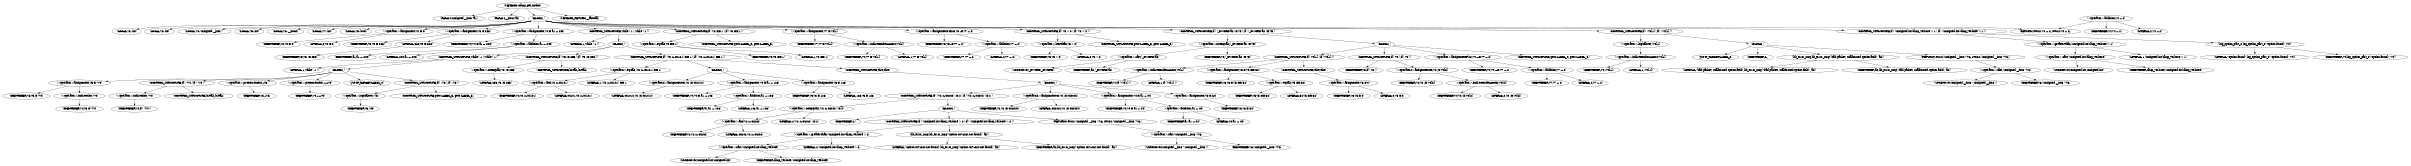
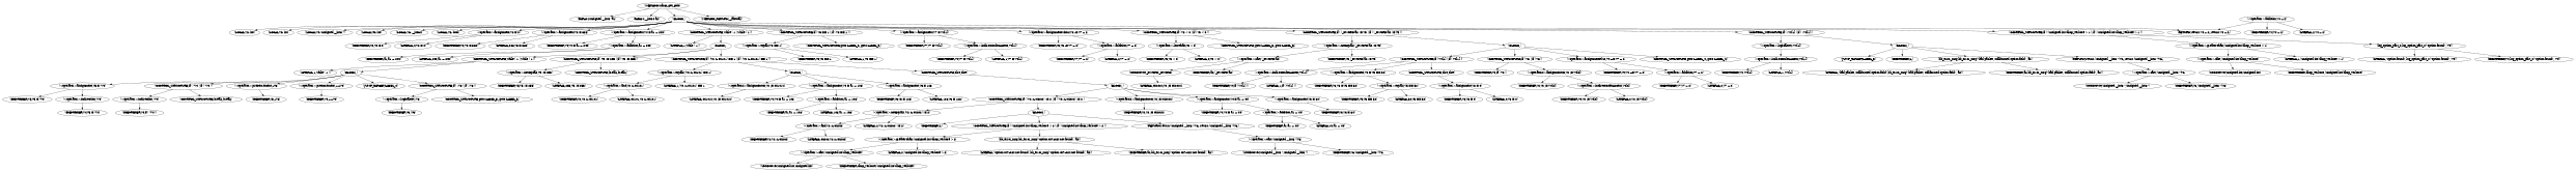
  digraph {
-   n1 [label="(METHOD,udhcp_get_option)"]
+   n1 [label="(METHOD,udhcp_get_goto)"]
    n2 [label="(PARAM,unsigned __int8 *a1)"]
    n3 [label="(PARAM,__int64 a2)"]
    n4 [label="(BLOCK,,)"]
    n5 [label="(METHOD_RETURN,__fastcall)"]
    n6 [label="(LOCAL,v2: int)"]
    n7 [label="(LOCAL,v3: int)"]
    n8 [label="(LOCAL,v4: unsigned __int8 *)"]
    n9 [label="(LOCAL,v5: int)"]
    n10 [label="(LOCAL,v6: __int64)"]
-   n11 [label="(LOCAL,v7: int)"]
    n12 [label="(LOCAL,v8: bool)"]
    n13 [label="(<operator>.assignment,v2 = 0)"]
    n14 [label="(<operator>.assignment,v3 = 388)"]
    n15 [label="(<operator>.assignment,v4 = a1 + 240)"]
    n16 [label="(CONTROL_STRUCTURE,while ( 1 ),while ( 1 ))"]
    n17 [label="(CONTROL_STRUCTURE,if ( v3 == 1 ),if ( v3 == 1 ))"]
    n18 [label="(<operator>.assignment,v7 = v4[1])"]
    n19 [label="(<operator>.assignmentMinus,v3 -= v7 + 2)"]
    n20 [label="(CONTROL_STRUCTURE,if ( v3 < 0 ),if ( v3 < 0 ))"]
    n21 [label="(CONTROL_STRUCTURE,if ( (_DWORD)a2 != v5 ),if ( (_DWORD)a2 != v5 ))"]
    n22 [label="(CONTROL_STRUCTURE,if ( !v4[1] ),if ( !v4[1] ))"]
    n23 [label="(CONTROL_STRUCTURE,if ( (unsigned int)dhcp_verbose > 1 ),if ( (unsigned int)dhcp_verbose > 1 ))"]
    n24 [label="(RETURN,return v4 + 2;,return v4 + 2;)"]
    n25 [label="(IDENTIFIER,v2,v2 = 0)"]
    n26 [label="(LITERAL,0,v2 = 0)"]
    n27 [label="(IDENTIFIER,v3,v3 = 388)"]
    n28 [label="(LITERAL,388,v3 = 388)"]
    n29 [label="(IDENTIFIER,v4,v4 = a1 + 240)"]
    n30 [label="(<operator>.addition,a1 + 240)"]
    n31 [label="(LITERAL,1,while ( 1 ))"]
    n32 [label="(BLOCK,,)"]
    n33 [label="(<operator>.equals,v3 == 1)"]
    n34 [label="(CONTROL_STRUCTURE,goto LABEL_5;,goto LABEL_5;)"]
    n35 [label="(IDENTIFIER,v7,v7 = v4[1])"]
    n36 [label="(<operator>.indirectIndexAccess,v4[1])"]
    n37 [label="(IDENTIFIER,v3,v3 -= v7 + 2)"]
    n38 [label="(<operator>.addition,v7 + 2)"]
    n39 [label="(<operator>.lessThan,v3 < 0)"]
    n40 [label="(CONTROL_STRUCTURE,goto LABEL_5;,goto LABEL_5;)"]
    n41 [label="(<operator>.notEquals,(_DWORD)a2 != v5)"]
    n42 [label="(BLOCK,,)"]
    n43 [label="(<operator>.logicalNot,!v4[1])"]
    n44 [label="(BLOCK,,)"]
    n45 [label="(<operator>.greaterThan,(unsigned int)dhcp_verbose > 1)"]
    n46 [label="(log_option_part_0,log_option_part_0(\"option found\", v4))"]
    n47 [label="(IDENTIFIER,a1,a1 + 240)"]
    n48 [label="(LITERAL,240,a1 + 240)"]
    n49 [label="(CONTROL_STRUCTURE,while ( 1 ),while ( 1 ))"]
    n50 [label="(CONTROL_STRUCTURE,if ( v5 != 255 ),if ( v5 != 255 ))"]
    n51 [label="(CONTROL_STRUCTURE,if ( (v2 & 0x101) == 1 ),if ( (v2 & 0x101) == 1 ))"]
    n52 [label="(LITERAL,1,while ( 1 ))"]
    n53 [label="(BLOCK,,)"]
    n54 [label="(<operator>.notEquals,v5 != 255)"]
    n55 [label="(CONTROL_STRUCTURE,break;,break;)"]
    n56 [label="(<operator>.equals,(v2 & 0x101) == 1)"]
    n57 [label="(BLOCK,,)"]
    n58 [label="(CONTROL_STRUCTURE,else,else)"]
    n59 [label="(<operator>.assignment,v5 = *v4)"]
    n60 [label="(CONTROL_STRUCTURE,if ( *v4 ),if ( *v4 ))"]
    n61 [label="(<operator>.preDecrement,--v3)"]
    n62 [label="(<operator>.preIncrement,++v4)"]
    n63 [label="(JUMP_TARGET,LABEL_4)"]
    n64 [label="(CONTROL_STRUCTURE,if ( !v3 ),if ( !v3 ))"]
    n65 [label="(IDENTIFIER,v5,v5 = *v4)"]
    n66 [label="(<operator>.indirection,*v4)"]
    n67 [label="(<operator>.indirection,*v4)"]
    n68 [label="(CONTROL_STRUCTURE,break;,break;)"]
    n69 [label="(IDENTIFIER,v3,--v3)"]
    n70 [label="(IDENTIFIER,v4,++v4)"]
    n71 [label="(<operator>.logicalNot,!v3)"]
    n72 [label="(CONTROL_STRUCTURE,goto LABEL_5;,goto LABEL_5;)"]
    n73 [label="(IDENTIFIER,v4,v5 = *v4)"]
    n74 [label="(IDENTIFIER,v4,if ( *v4 ))"]
    n75 [label="(IDENTIFIER,v3,!v3)"]
    n76 [label="(IDENTIFIER,v5,v5 != 255)"]
    n77 [label="(LITERAL,255,v5 != 255)"]
    n78 [label="(<operator>.and,v2 & 0x101)"]
    n79 [label="(LITERAL,1,(v2 & 0x101) == 1)"]
    n80 [label="(<operators>.assignmentOr,v2 |= 0x101u)"]
    n81 [label="(<operator>.assignment,v4 = a1 + 108)"]
    n82 [label="(<operator>.assignment,v3 = 128)"]
    n83 [label="(BLOCK,,)"]
    n84 [label="(IDENTIFIER,v2,v2 & 0x101)"]
    n85 [label="(LITERAL,0x101,v2 & 0x101)"]
    n86 [label="(LITERAL,0x101u,v2 |= 0x101u)"]
    n87 [label="(IDENTIFIER,v4,v4 = a1 + 108)"]
    n88 [label="(<operator>.addition,a1 + 108)"]
    n89 [label="(IDENTIFIER,v3,v3 = 128)"]
    n90 [label="(LITERAL,128,v3 = 128)"]
    n91 [label="(IDENTIFIER,a1,a1 + 108)"]
    n92 [label="(LITERAL,108,a1 + 108)"]
    n93 [label="(CONTROL_STRUCTURE,if ( (v2 & 0x202) != 2 ),if ( (v2 & 0x202) != 2 ))"]
    n94 [label="(<operators>.assignmentOr,v2 |= 0x202u)"]
    n95 [label="(<operator>.assignment,v4 = a1 + 44)"]
    n96 [label="(<operator>.assignment,v3 = 64)"]
    n97 [label="(<operator>.notEquals,(v2 & 0x202) != 2)"]
    n98 [label="(BLOCK,,)"]
    n99 [label="(IDENTIFIER,v2,v2 |= 0x202u)"]
    n100 [label="(LITERAL,0x202u,v2 |= 0x202u)"]
    n101 [label="(IDENTIFIER,v4,v4 = a1 + 44)"]
    n102 [label="(<operator>.addition,a1 + 44)"]
    n103 [label="(IDENTIFIER,v3,v3 = 64)"]
    n104 [label="(<operator>.and,v2 & 0x202)"]
    n105 [label="(LITERAL,2,(v2 & 0x202) != 2)"]
    n106 [label="(IDENTIFIER,L,)"]
    n107 [label="(CONTROL_STRUCTURE,if ( (unsigned int)dhcp_verbose > 2 ),if ( (unsigned int)dhcp_verbose > 2 ))"]
    n108 [label="(RETURN,return (unsigned __int8 *)v6;,return (unsigned __int8 *)v6;)"]
    n109 [label="(IDENTIFIER,v2,v2 & 0x202)"]
    n110 [label="(LITERAL,0x202,v2 & 0x202)"]
    n111 [label="(<operator>.greaterThan,(unsigned int)dhcp_verbose > 2)"]
    n112 [label="(bb_error_msg,bb_error_msg(\"option 0x%02x not found\", a2))"]
    n113 [label="(<operator>.cast,(unsigned __int8 *)v6)"]
    n114 [label="(<operator>.cast,(unsigned int)dhcp_verbose)"]
    n115 [label="(LITERAL,2,(unsigned int)dhcp_verbose > 2)"]
    n116 [label="(LITERAL,\"option 0x%02x not found\",bb_error_msg(\"option 0x%02x not found\", a2))"]
    n117 [label="(IDENTIFIER,a2,bb_error_msg(\"option 0x%02x not found\", a2))"]
    n118 [label="(UNKNOWN,unsigned int,unsigned int)"]
    n119 [label="(IDENTIFIER,dhcp_verbose,(unsigned int)dhcp_verbose)"]
    n120 [label="(UNKNOWN,unsigned __int8 *,unsigned __int8 *)"]
    n121 [label="(IDENTIFIER,v6,(unsigned __int8 *)v6)"]
    n122 [label="(IDENTIFIER,a1,a1 + 44)"]
    n123 [label="(LITERAL,44,a1 + 44)"]
    n124 [label="(IDENTIFIER,v3,v3 == 1)"]
    n125 [label="(LITERAL,1,v3 == 1)"]
    n126 [label="(IDENTIFIER,v4,v7 = v4[1])"]
    n127 [label="(LITERAL,1,v7 = v4[1])"]
    n128 [label="(IDENTIFIER,v7,v7 + 2)"]
    n129 [label="(LITERAL,2,v7 + 2)"]
    n130 [label="(IDENTIFIER,v3,v3 < 0)"]
    n131 [label="(LITERAL,0,v3 < 0)"]
    n132 [label="(<operator>.cast,(_DWORD)a2)"]
    n133 [label="(IDENTIFIER,v5,(_DWORD)a2 != v5)"]
    n134 [label="(CONTROL_STRUCTURE,if ( v4[1] ),if ( v4[1] ))"]
    n135 [label="(CONTROL_STRUCTURE,if ( v8 ),if ( v8 ))"]
    n136 [label="(<operator>.assignmentPlus,v4 += v7 + 2)"]
    n137 [label="(CONTROL_STRUCTURE,goto LABEL_4;,goto LABEL_4;)"]
    n138 [label="(UNKNOWN,_DWORD,_DWORD)"]
    n139 [label="(IDENTIFIER,a2,(_DWORD)a2)"]
    n140 [label="(<operator>.indirectIndexAccess,v4[1])"]
    n141 [label="(<operator>.assignment,v8 = v5 == 52)"]
    n142 [label="(CONTROL_STRUCTURE,else,else)"]
    n143 [label="(IDENTIFIER,v8,if ( v8 ))"]
    n144 [label="(<operators>.assignmentOr,v2 |= v4[2])"]
    n145 [label="(IDENTIFIER,v4,v4 += v7 + 2)"]
    n146 [label="(<operator>.addition,v7 + 2)"]
    n147 [label="(IDENTIFIER,v4,if ( v4[1] ))"]
    n148 [label="(LITERAL,1,if ( v4[1] ))"]
    n149 [label="(IDENTIFIER,v8,v8 = v5 == 52)"]
    n150 [label="(<operator>.equals,v5 == 52)"]
    n151 [label="(<operator>.assignment,v8 = 0)"]
    n152 [label="(IDENTIFIER,v5,v5 == 52)"]
    n153 [label="(LITERAL,52,v5 == 52)"]
    n154 [label="(IDENTIFIER,v8,v8 = 0)"]
    n155 [label="(LITERAL,0,v8 = 0)"]
    n156 [label="(IDENTIFIER,v2,v2 |= v4[2])"]
    n157 [label="(<operator>.indirectIndexAccess,v4[2])"]
    n158 [label="(IDENTIFIER,v4,v2 |= v4[2])"]
    n159 [label="(LITERAL,2,v2 |= v4[2])"]
    n160 [label="(IDENTIFIER,v7,v7 + 2)"]
    n161 [label="(LITERAL,2,v7 + 2)"]
    n162 [label="(<operator>.indirectIndexAccess,v4[1])"]
    n163 [label="(JUMP_TARGET,LABEL_5)"]
    n164 [label="(IDENTIFIER,L,)"]
    n165 [label="(bb_error_msg,bb_error_msg(\"bad packet, malformed option field\", a2))"]
    n166 [label="(RETURN,return (unsigned __int8 *)v6;,return (unsigned __int8 *)v6;)"]
    n167 [label="(IDENTIFIER,v4,!v4[1])"]
    n168 [label="(LITERAL,1,!v4[1])"]
    n169 [label="(LITERAL,\"bad packet, malformed option field\",bb_error_msg(\"bad packet, malformed option field\", a2))"]
    n170 [label="(IDENTIFIER,a2,bb_error_msg(\"bad packet, malformed option field\", a2))"]
    n171 [label="(<operator>.cast,(unsigned __int8 *)v6)"]
    n172 [label="(UNKNOWN,unsigned __int8 *,unsigned __int8 *)"]
    n173 [label="(IDENTIFIER,v6,(unsigned __int8 *)v6)"]
    n174 [label="(<operator>.cast,(unsigned int)dhcp_verbose)"]
    n175 [label="(LITERAL,1,(unsigned int)dhcp_verbose > 1)"]
    n176 [label="(LITERAL,\"option found\",log_option_part_0(\"option found\", v4))"]
    n177 [label="(IDENTIFIER,v4,log_option_part_0(\"option found\", v4))"]
    n178 [label="(UNKNOWN,unsigned int,unsigned int)"]
    n179 [label="(IDENTIFIER,dhcp_verbose,(unsigned int)dhcp_verbose)"]
    n180 [label="(<operator>.addition,v4 + 2)"]
    n181 [label="(IDENTIFIER,v4,v4 + 2)"]
    n182 [label="(LITERAL,2,v4 + 2)"]
    n1 -> n2
    n1 -> n3
    n1 -> n4
    n1 -> n5
    n4 -> n6
    n4 -> n7
    n4 -> n8
    n4 -> n9
    n4 -> n10
-   n4 -> n11
    n4 -> n12
    n4 -> n13
    n4 -> n14
    n4 -> n15
    n4 -> n16
    n4 -> n17
    n4 -> n18
    n4 -> n19
    n4 -> n20
    n4 -> n21
    n4 -> n22
    n4 -> n23
    n4 -> n24
    n13 -> n25
    n13 -> n26
    n14 -> n27
    n14 -> n28
    n15 -> n29
    n15 -> n30
    n16 -> n31
    n16 -> n32
    n17 -> n33
    n17 -> n34
    n18 -> n35
    n18 -> n36
    n19 -> n37
    n19 -> n38
    n20 -> n39
    n20 -> n40
    n21 -> n41
    n21 -> n42
    n22 -> n43
    n22 -> n44
    n23 -> n45
    n23 -> n46
    n30 -> n47
    n30 -> n48
    n32 -> n49
    n32 -> n50
    n32 -> n51
    n33 -> n124
    n33 -> n125
    n36 -> n126
    n36 -> n127
    n38 -> n128
    n38 -> n129
    n39 -> n130
    n39 -> n131
    n41 -> n132
    n41 -> n133
    n42 -> n134
    n42 -> n135
    n42 -> n136
    n42 -> n137
    n43 -> n162
    n44 -> n163
    n44 -> n164
    n44 -> n165
    n44 -> n166
    n45 -> n174
    n45 -> n175
    n46 -> n176
    n46 -> n177
    n49 -> n52
    n49 -> n53
    n50 -> n54
    n50 -> n55
    n51 -> n56
    n51 -> n57
    n51 -> n58
    n53 -> n59
    n53 -> n60
    n53 -> n61
    n53 -> n62
    n53 -> n63
    n53 -> n64
-   n28 -> n76
+   n54 -> n76
    n54 -> n77
    n56 -> n78
    n56 -> n79
    n57 -> n80
    n57 -> n81
    n57 -> n82
    n58 -> n83
    n59 -> n65
    n59 -> n66
    n60 -> n67
    n60 -> n68
    n61 -> n69
    n62 -> n70
    n64 -> n71
    n64 -> n72
    n66 -> n73
    n67 -> n74
    n71 -> n75
    n78 -> n84
    n78 -> n85
    n80 -> n86
    n81 -> n87
    n81 -> n88
    n82 -> n89
    n82 -> n90
    n83 -> n93
    n83 -> n94
    n83 -> n95
    n83 -> n96
    n88 -> n91
    n88 -> n92
    n93 -> n97
    n93 -> n98
    n94 -> n99
-   n94 -> n100
+   n138 -> n100
    n95 -> n101
    n95 -> n102
    n96 -> n103
    n97 -> n104
    n97 -> n105
    n98 -> n106
    n98 -> n107
    n98 -> n108
    n102 -> n122
    n102 -> n123
    n104 -> n109
    n104 -> n110
    n107 -> n111
    n107 -> n112
    n108 -> n113
    n111 -> n114
    n111 -> n115
    n112 -> n116
    n112 -> n117
    n113 -> n120
    n113 -> n121
    n114 -> n118
    n114 -> n119
    n132 -> n138
    n132 -> n139
    n134 -> n140
    n134 -> n141
    n134 -> n142
    n135 -> n143
    n135 -> n144
    n136 -> n145
    n136 -> n146
    n140 -> n147
    n140 -> n148
    n141 -> n149
    n141 -> n150
    n142 -> n151
    n144 -> n156
    n144 -> n157
    n146 -> n160
    n146 -> n161
    n150 -> n152
    n150 -> n153
    n151 -> n154
    n151 -> n155
    n157 -> n158
    n157 -> n159
    n162 -> n167
    n162 -> n168
    n165 -> n169
    n165 -> n170
    n166 -> n171
    n171 -> n172
    n171 -> n173
    n174 -> n178
    n174 -> n179
    n180 -> n24
    n180 -> n181
    n180 -> n182
  }
